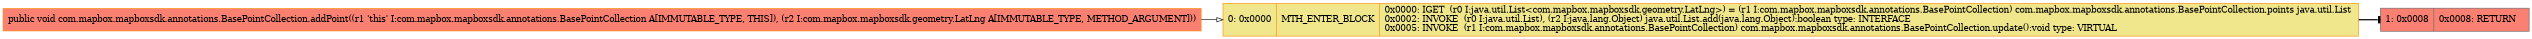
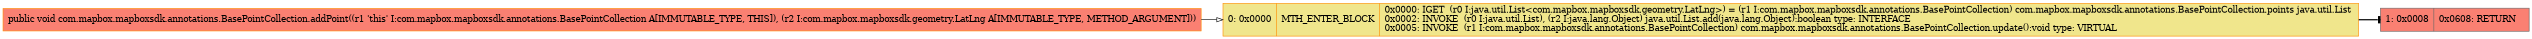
  digraph {
    rankdir=LR
    node [shape=record style=filled fillcolor=salmon color=darkorange]
    n1 [label="{0\:\ 0x0000|MTH_ENTER_BLOCK\l|0x0000: IGET  (r0 I:java.util.List\<com.mapbox.mapboxsdk.geometry.LatLng\>) = (r1 I:com.mapbox.mapboxsdk.annotations.BasePointCollection) com.mapbox.mapboxsdk.annotations.BasePointCollection.points java.util.List \l0x0002: INVOKE  (r0 I:java.util.List), (r2 I:java.lang.Object) java.util.List.add(java.lang.Object):boolean type: INTERFACE \l0x0005: INVOKE  (r1 I:com.mapbox.mapboxsdk.annotations.BasePointCollection) com.mapbox.mapboxsdk.annotations.BasePointCollection.update():void type: VIRTUAL \l}" fillcolor=khaki]
-   n2 [label="{1\:\ 0x0008|0x0008: RETURN   \l}" color=gray40]
+   n2 [label="{1\:\ 0x0008|0x0608: RETURN   \l}" color=gray40]
    n3 [label="{public void com.mapbox.mapboxsdk.annotations.BasePointCollection.addPoint((r1 'this' I:com.mapbox.mapboxsdk.annotations.BasePointCollection A[IMMUTABLE_TYPE, THIS]), (r2 I:com.mapbox.mapboxsdk.geometry.LatLng A[IMMUTABLE_TYPE, METHOD_ARGUMENT])) }"]
    n1 -> n2 [style=bold arrowhead=tee]
    n3 -> n1 [style=solid arrowhead=onormal]
  }
